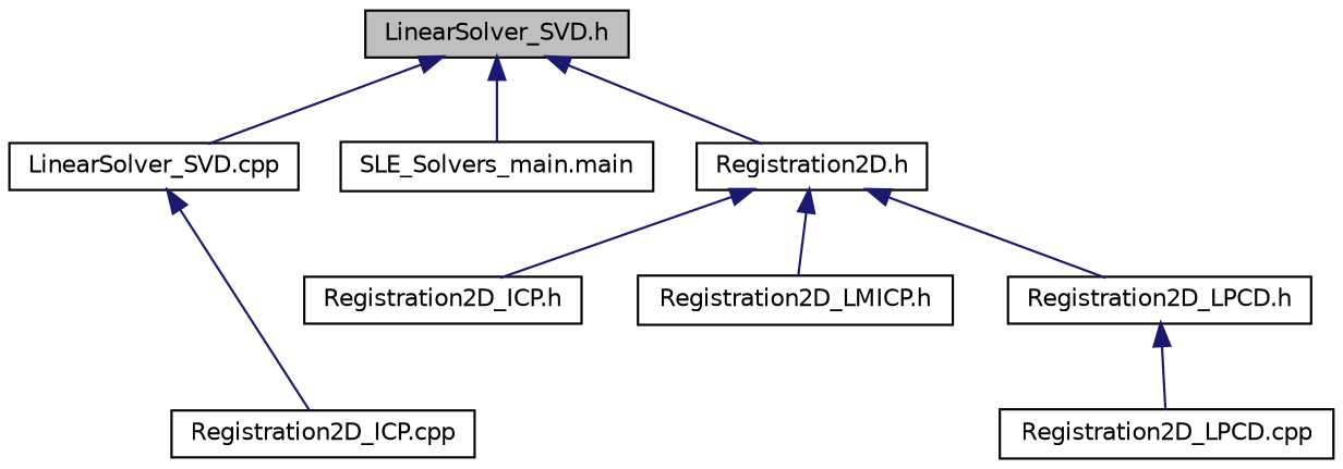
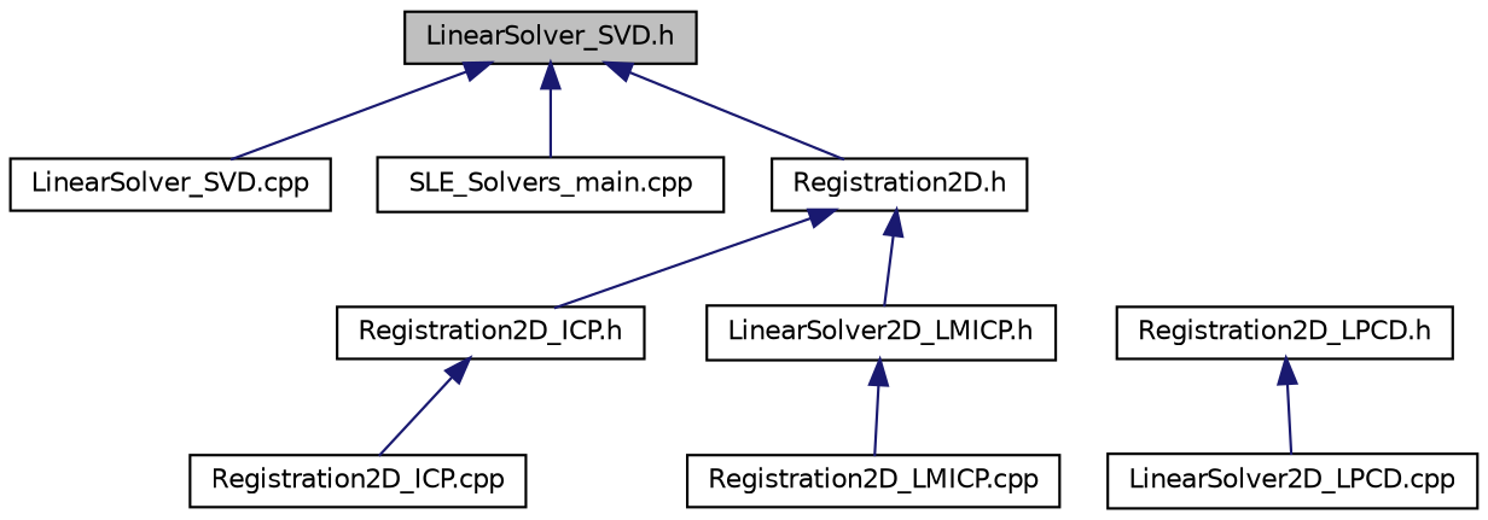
  digraph {
    node [color=black fillcolor=white fontname=Helvetica fontsize=10 shape=record style=filled]
    edge [color=midnightblue dir=back fontname=Helvetica fontsize=10 labelfontname=Helvetica labelfontsize=10 style=solid]
    n1 [fillcolor=grey75 fontcolor=black height=0.2 label="LinearSolver_SVD.h" width=0.4]
    n2 [height=0.2 label="LinearSolver_SVD.cpp" width=0.4]
-   n3 [height=0.2 label="SLE_Solvers_main.main" width=0.4]
+   n3 [height=0.2 label="SLE_Solvers_main.cpp" width=0.4]
    n4 [height=0.2 label="Registration2D.h" width=0.4]
    n5 [height=0.2 label="Registration2D_ICP.h" width=0.4]
-   n6 [height=0.2 label="Registration2D_LMICP.h" width=0.4]
+   n6 [height=0.2 label="LinearSolver2D_LMICP.h" width=0.4]
    n7 [height=0.2 label="Registration2D_LPCD.h" width=0.4]
    n8 [height=0.2 label="Registration2D_ICP.cpp" width=0.4]
-   n10 [height=0.2 label="Registration2D_LPCD.cpp" width=0.4]
+   n9 [height=0.2 label="Registration2D_LMICP.cpp" width=0.4]
+   n10 [height=0.2 label="LinearSolver2D_LPCD.cpp" width=0.4]
    n1 -> n2
    n1 -> n3
    n1 -> n4
    n4 -> n5
    n4 -> n6
-   n4 -> n7
-   n2 -> n8
+   n5 -> n8
+   n6 -> n9
    n7 -> n10
  }
